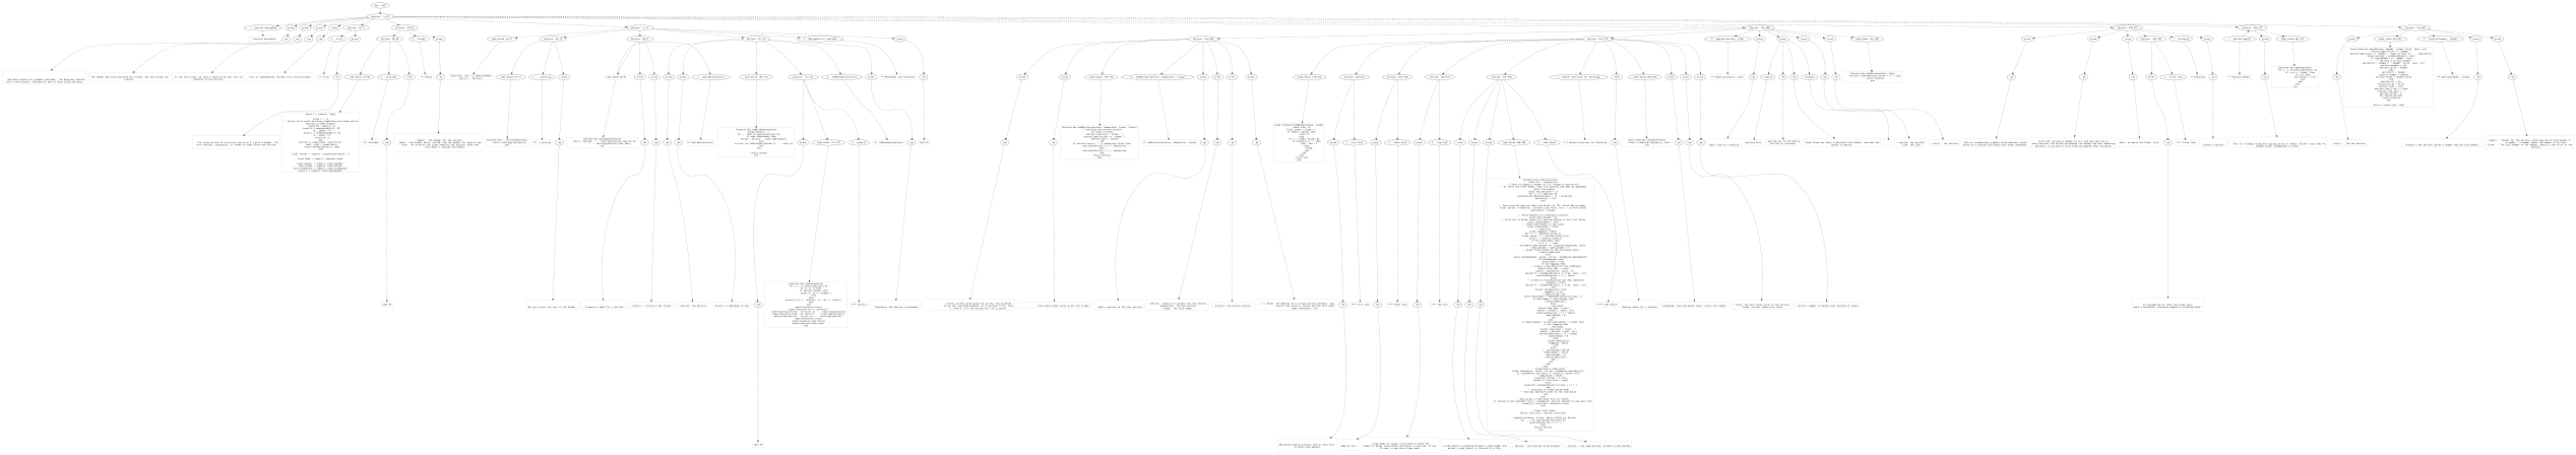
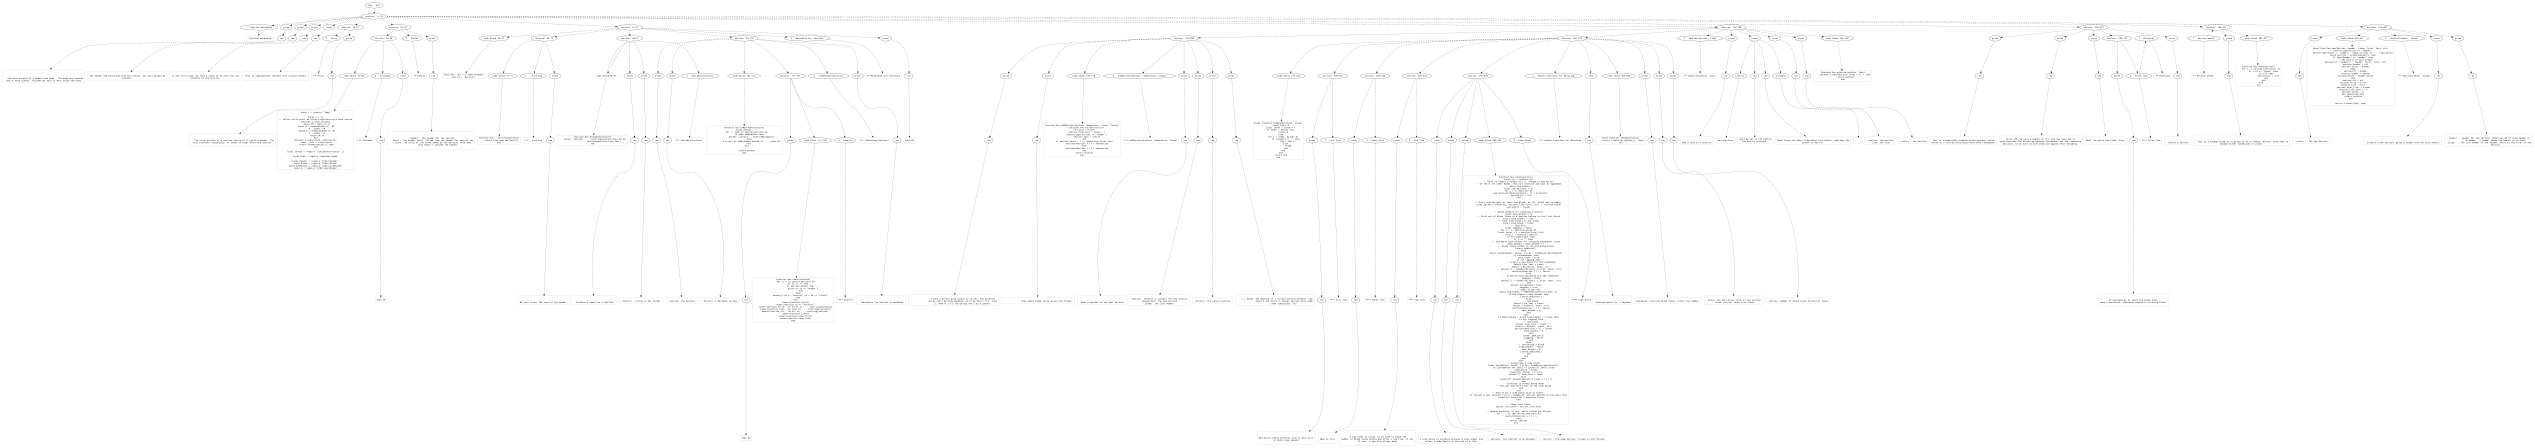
  digraph {
    fontname="Roboto Mono"
    node [fontname="Roboto Mono"]
    edge [fontname="Roboto Mono" style=dashed]
    n1 [label="section: 1-413"]
    n2 [label=raw]
    n3 [label="1 : Section metatable"]
    n4 [label=prose]
    n5 [label=prose]
    n6 [label=prose]
    n7 [label=prose]
    n8 [label="section: 16-21"]
    n9 [label="section: 22-29"]
    n10 [label="section: 61-93"]
    n11 [label="section: 142-200"]
    n12 [label="section: 238-251"]
    n13 [label="section: 396-413"]
    n14 [label="section: 414-452"]
    n15 [label=raw]
    n16 [label=raw]
    n17 [label=raw]
    n18 [label=raw]
    n19 [label="2 : Array"]
    n20 [label=prose]
    n21 [label=raw]
    n22 [label="2 : Fields"]
    n23 [label=prose]
    n24 [label="section: 30-60"]
    n25 [label=raw]
    n26 [label="3 : Includes"]
    n27 [label=prose]
    n28 [label="code block 32-58"]
    n29 [label=raw]
    n30 [label="2 : Metatable for sections"]
    n31 [label=prose]
    n32 [label="code block 63-67"]
    n33 [label="section: 69-79"]
    n34 [label="section: 80-93"]
    n35 [label="section: 94-116"]
    n36 [label=raw]
    n37 [label="3 : __tostring"]
    n38 [label=prose]
    n39 [label="code block 73-77"]
    n40 [label="3 : dotLabel(section)"]
    n41 [label=prose]
    n42 [label=prose]
    n43 [color=Gray label="code block 86-91"]
    n44 [label=raw]
    n45 [label=raw]
    n46 [label="3 : toMarkdown(section)"]
    n47 [label=prose]
    n48 [label=prose]
    n49 [label=prose]
    n50 [label="code block 102-115"]
    n51 [label="section: 117-141"]
    n52 [label=raw]
    n53 [label=raw]
    n54 [label=raw]
    n55 [label="4 : asserts"]
    n56 [label=prose]
    n57 [label="code block 119-139"]
    n58 [label=raw]
    n59 [label="2 : addLine(section, line)"]
    n60 [label=prose]
    n61 [label=prose]
    n62 [label=prose]
    n63 [label=prose]
    n64 [label="code block 155-160"]
    n65 [label="section: 163-200"]
    n66 [label="section: 201-275"]
    n67 [label=raw]
    n68 [label=raw]
    n69 [label=prespace]
    n70 [label=literal]
    n71 [label=raw]
    n72 [label=raw]
    n73 [label=raw]
    n74 [label="3 : addSection(section, newsection, linum)"]
    n75 [label=prose]
    n76 [label=prose]
    n77 [label=prose]
    n78 [label=prose]
    n79 [label=prose]
    n80 [label=prose]
    n81 [label="code block 183-198"]
    n82 [label=raw]
    n83 [label=raw]
    n84 [label=raw]
    n85 [label=raw]
    n86 [label=raw]
    n87 [label=raw]
    n88 [label="3 : Helper Functions for Blocking"]
    n89 [label=prose]
    n90 [label="code block 205-209"]
    n91 [label=prose]
    n92 [label=prose]
    n93 [label=prose]
    n94 [label="code block 219-236"]
    n95 [label="section: 258-263"]
    n96 [label="section: 264-268"]
    n97 [label="section: 269-275"]
    n98 [label="section: 276-395"]
    n99 [label=raw]
    n100 [label=raw]
    n101 [label=raw]
    n102 [label=raw]
    n103 [label="4 : List line"]
    n104 [label=prose]
    n105 [label=raw]
    n106 [label="4 : Table line"]
    n107 [label=prose]
    n108 [label=raw]
    n109 [label="4 : Tag line"]
    n110 [label=prose]
    n111 [label=raw]
    n112 [label="4 : Code block"]
    n113 [label=prose]
    n114 [label=prose]
    n115 [label=prose]
    n116 [label="code block 285-394"]
    n117 [label=raw]
    n118 [label=raw]
    n119 [label="2 : Blocking"]
    n120 [label=prose]
    n121 [label=prose]
    n122 [label=prose]
    n123 [label=prose]
    n124 [label="section: 252-257"]
    n125 [label=raw]
    n126 [label=raw]
    n127 [label=raw]
    n128 [label=raw]
    n129 [label=raw]
    n130 [label="4 : Prose line"]
    n131 [label=prose]
    n132 [label=raw]
    n133 [label="2 : Section:weed()"]
    n134 [label=prose]
    n135 [label="code block 401-411"]
    n136 [label=raw]
    n137 [label="2 : Section(header, linum)"]
    n138 [label=prose]
    n139 [label=prose]
    n140 [label=prose]
    n141 [label="code block 425-451"]
    n142 [label=raw]
    n143 [label=raw]
    n144 [label=raw]
    n145 [color=Gray label=" * Section metatable" shape=rectangle]
    n146 [color=Gray label="\n\n\n   Sections consist of a header and body.  The body may contain\n one or more blocks, followed by zero or more child sections.\n" shape=rectangle]
    n147 [color=Gray label="\n The header and block may both be virtual, but will always be\n present.\n" shape=rectangle]
    n148 [color=Gray label="\n In the first pass, we fill a lines array with the raw\n contents of the section.\n" shape=rectangle]
    n149 [color=Gray label="\n This is subsequently refined into various blocks.\n\n" shape=rectangle]
    n150 [color=Gray label=" ** Array" shape=rectangle]
    n151 [color=Gray label="\n\n   The array portion of a section starts at [1] with a header. The\n rest consists, optionally, of nodes of types Block and Section.\n\n" shape=rectangle]
    n152 [color=Gray label=" ** Fields" shape=rectangle]
    n153 [color=Gray label="\n\n - header : The header for the section.\n - level : The header level, lifted from the header for ease of use\n - lines : An array of the lines owned by the section. Note that\n           this doesn't include the header.\n\n" shape=rectangle]
    n154 [color=Gray label="*** Includes" shape=rectangle]
    n155 [color=Gray label="local L = require \"lpeg\"\n\nlocal u = {}\n-- inline utils until we bring singletons/core back online\nfunction u.inherit(meta)\n  local MT = meta or {}\n  local M = setmetatable({}, MT)\n  M.__index = M\n  local m = setmetatable({}, M)\n  m.__index = m\n  return M, m\nend\nfunction u.export(mod, constructor)\n  mod.__call = constructor\n  return setmetatable({}, mod)\nend\n\nlocal status = require \"singletons/status\" ()\n\nlocal Node = require \"espalier/node\"\n\nlocal Header = require \"Orbit/header\"\nlocal Block = require \"Orbit/block\"\nlocal Codeblock = require \"Orbit/codeblock\"\nlocal m = require \"Orbit/morphemes\"" shape=rectangle]
    leaf_39 [color=Gray shape=rectangle]
    n157 [color=Gray label="** Metatable just sections" shape=rectangle]
    n158 [color=Gray label="local Sec, sec = u.inherit(Node)\nSec.id = \"section\"" shape=rectangle]
    leaf_49 [color=Gray shape=rectangle]
    n160 [color=Gray label="*** __tostring" shape=rectangle]
    n161 [color=Gray label="function Sec.__tostring(section)\n    return tostring(section[1])\nend" shape=rectangle]
    n162 [color=Gray label="\n\nWe just return the repr of the header.\n" shape=rectangle]
    n163 [color=Gray label="*** dotLabel(section)" shape=rectangle]
    n164 [color=Gray label="function Sec.dotLabel(section)\n    return \"section: \" .. tostring(section.line_first)\n        .. \"-\" .. tostring(section.line_last)\nend" shape=rectangle]
    n165 [color=Gray label="\n\n  Produces a label for a dotfile.\n" shape=rectangle]
    n166 [color=Gray label="\n- #return : string in dot format.\n" shape=rectangle]
    n167 [color=Gray label="*** toMarkdown(section)" shape=rectangle]
    n168 [color=Gray label="function Sec.toMarkdown(section)\n    local phrase = \"\"\n    for _, node in ipairs(section) do\n        if node.toMarkdown then\n            phrase = phrase .. node:toMarkdown()\n        else\n            s:error(\"no toMarkdown method in \" .. node.id)\n        end\n    end\n\n    return phrase\nend" shape=rectangle]
    n169 [color=Gray label="\n\n  Translates the Section to markdown.\n" shape=rectangle]
    n170 [color=Gray label="\n- section: the Section.\n" shape=rectangle]
    n171 [color=Gray label="\n- #return: A Markdown string.\n" shape=rectangle]
    n172 [color=Gray label="**** asserts" shape=rectangle]
    n173 [color=Gray label="function Sec.check(section)\n    for i, v in ipairs(section) do\n        if (i == 1) then\n            if section.header then\n                assert(v.id == \"header\")\n            end\n        else\n            assert(v.id == \"section\" or v.id == \"block\")\n        end\n    end\n    assert(section.level)\n    assert(section.id == \"section\")\n    assert(section.first, \"no first in \" .. tostring(section))\n    assert(section.last, \"no last in \" .. tostring(section))\n    assert(section.str, \"no str in \" .. tostring(section))\n    assert(section.lines)\n    assert(section.line_first)\n    assert(section.line_last)\nend" shape=rectangle]
    leaf_87 [color=Gray shape=rectangle]
    n175 [color=Gray label="** addLine(section, line)" shape=rectangle]
    n176 [color=Gray label="function Sec.addLine(section, line)\n    section.lines[#section.lines + 1] = line\n    return section\nend" shape=rectangle]
    n177 [color=Gray label="\n\nAdd a line to a section.\n" shape=rectangle]
    n178 [color=Gray label="\nThese lines are later translated into blocks, and when the\nparser is mature," shape=rectangle]
    n179 [color=Gray label=" " shape=rectangle]
    n180 [color=Gray label="section.line" shape=rectangle]
    n181 [color=Gray label=" will be set to nil before\nthe Doc is returned.\n" shape=rectangle]
    n182 [color=Gray label="\n- section: the section\n- line: the line\n" shape=rectangle]
    n183 [color=Gray label="\n- return : the section\n" shape=rectangle]
    n184 [color=Gray label="*** addSection(section, newsection, linum)" shape=rectangle]
    n185 [color=Gray label="function Sec.addSection(section, newsection, linum, finish)\n    -- Conclude the current section\n    if linum > 0 then\n        section.line_last = linum - 1\n        assert(type(finish) == \"number\")\n        section.last = finish\n    end\n    if section.level + 1 == newsection.level then\n        section[#section + 1] = newsection\n    else\n        section[#section + 1] = newsection\n    end\n    return section\nend" shape=rectangle]
    n186 [color=Gray label="\n\n  Adds a section to the host section\n" shape=rectangle]
    n187 [color=Gray label="\n- section:  Section to contain the new section.\n- newsection:  The new section.\n- linum:  The line number.\n" shape=rectangle]
    n188 [color=Gray label="\n- #return: the parent section.\n" shape=rectangle]
    n189 [color=Gray label="\n  - [ ] #todo  The absence of a virtual section between, say,\n               level 2 and level 4, causes section loss under\n               some conditions. Fix.\n" shape=rectangle]
    n190 [color=Gray label="\n               I have a pretty good notion as to why: the parentOf\n               array isn't getting updated, so if we have 1:2:3, then\n               2, then 4, it's retrieving the 3 as a parent.\n" shape=rectangle]
    n191 [color=Gray label="\n               That would inded screw up all the things.\n" shape=rectangle]
    n192 [color=Gray label="*** Helper Functions for Blocking" shape=rectangle]
    n193 [color=Gray label="local function isTagline(line)\n    return L.match(m.tagline_p, line)\nend" shape=rectangle]
    n194 [color=Gray label="local function fwdBlanks(lines, linum)\n    local fwd = 0\n    local index = linum + 1\n    if index > #lines then\n        return 0\n    else\n        for i = index, #lines do\n            if lines[i] == \"\" then\n                fwd = fwd + 1\n            else\n                break\n            end\n        end\n    end\n    return fwd\nend" shape=rectangle]
    n195 [color=Gray label="\n\nBoolean match for a tagline\n" shape=rectangle]
    n196 [color=Gray label="\nLookahead, counting blank lines, return the number.\n" shape=rectangle]
    n197 [color=Gray label="\n- lines: the full lines array of the section\n- linum: current index into lines\n" shape=rectangle]
    n198 [color=Gray label="\n- returns: number of blank lines forward of index\n" shape=rectangle]
    n199 [color=Gray label="**** List line" shape=rectangle]
    n200 [color=Gray label="\n\nNew block unless previous line is also list,\nin which case append.\n\n" shape=rectangle]
    n201 [color=Gray label="**** Table line" shape=rectangle]
    n202 [color=Gray label="\n\nSame as list.\n\n" shape=rectangle]
    n203 [color=Gray label="**** Tag line" shape=rectangle]
    n204 [color=Gray label="\n\nA tag needs to cling, so we need to check the\nnumber of blank lines before and after a tag line, if any.\nIf even, a tag line clings down.\n\n" shape=rectangle]
    n205 [color=Gray label="**** Code block" shape=rectangle]
    n206 [color=Gray label="function Sec.block(section)\n    local str = section.str\n    -- There is always a header at [1], though it may be nil\n    -- If there are other Nodes, they are sections and must be appended\n    -- after the blocks.\n    local sub_sections = {}\n    for i = 2, #section do\n        sub_sections[#sub_sections + 1] = section[i]\n        section[i] = nil\n    end\n\n    -- Every section gets at least one block, at [2], which may be empty.\n    local latest = Block(nil, section.line_first, str) -- current block\n    section[2] = latest\n\n    -- State machine for blocking a section\n    local back_blanks = 0\n    -- first set of blank lines in a section belong to the first block\n    local lead_blanks = true\n    -- Track code blocks in own logic\n    local code_block = false\n    -- Tags also\n    local tagging = false\n    for i = 1, #section.lines do\n        local inset = i + section.line_first\n        local l = section.lines[i]\n        if not code_block then\n            if l == \"\" then\n                -- increment back blanks for clinging subsequent lines\n                back_blanks = back_blanks + 1\n                -- blank lines attach to the preceding block\n                latest:addLine(l)\n            else\n                local isCodeHeader, level, l_trim = Codeblock.matchHead(l)\n                if isCodeHeader then\n                    code_block = true\n                    if not tagging then\n                        -- create a new block for the codeblock\n                        latest.line_last = inset - 1\n                        latest = Block(nil, inset, str)\n                        latest[1] = Codeblock(level, l_trim, inset, str)\n                        section[#section + 1] = latest\n                    else\n                        -- preserve existing block and add codeblock\n                        tagging = false\n                        latest[1] = Codeblock(level, l_trim, inset, str)\n                    end\n                elseif isTagline(l) then\n                    tagging = true\n                    -- apply cling rule\n                    local fwd_blanks = fwdBlanks(section.lines, i)\n                    if fwd_blanks > back_blanks then\n                        latest:addLine(l)\n                    else\n                        -- new block\n                        latest.line_last = inset - 1\n                        latest = Block(l, inset, str)\n                        section[#section + 1] = latest\n                        back_blanks = 0\n                    end\n                else\n                    if back_blanks > 0 and lead_blanks == false then\n                        if not tagging then\n                        -- new block\n                            latest.line_last = inset - 1\n                            latest = Block(l, inset, str)\n                            section[#section + 1] = latest\n                            back_blanks = 0\n                        else\n                            latest:addLine(l)\n                            tagging = false\n                        end\n                    else\n                        -- continuing a block\n                        lead_blanks = false\n                        back_blanks = 0\n                        latest:addLine(l)\n                    end\n                end\n            end\n        else\n            -- Collecting a code block\n            local isCodeFoot, level, l_trim = Codeblock.matchFoot(l)\n            if (isCodeFoot and level == latest[1].level) then\n                code_block = false\n                latest[1].footer = l_trim\n                latest[1].line_last = inset\n            else\n                latest[1].lines[#latest[1].lines + 1] = l\n            end\n            -- Continue in normal parse mode\n            -- This may add more lines to the code block\n        end\n    end\n    -- Auto-close a code block with no footer.\n    if latest[1] and latest[1].id == \"codeblock\" and not latest[1].line_last then\n        latest[1].line_last = #section.lines\n    end\n\n    -- Close last block\n    latest.line_last = section.line_last\n\n    -- Append sections, if any, which follow our blocks\n    for _, v in ipairs(sub_sections) do\n        section[#section + 1] = v\n    end\n    return section\nend" shape=rectangle]
    n207 [color=Gray label="\n\nA code block is anything between a code header and\neither a code footer or the end of a file.\n" shape=rectangle]
    n208 [color=Gray label="\n- section : the Section to be blocked\n" shape=rectangle]
    n209 [color=Gray label="\n- returns : the same Section, filled in with blocks\n" shape=rectangle]
    n210 [color=Gray label="** Blocking" shape=rectangle]
    n211 [color=Gray label="\n\n  Blocks a Section.\n" shape=rectangle]
    n212 [color=Gray label="\nThis is a moderately complex state machine, which\nworks on a line-by-line basis with some lookahead.\n" shape=rectangle]
    n213 [color=Gray label="\nFirst off, we have a Header at [1], and may have one or\nmore Sections The blocks go between the Header and the remaining\nSections, so we have to lift them and append after blocking.\n" shape=rectangle]
    n214 [color=Gray label="\nNext, we parse the lines, thus:\n\n" shape=rectangle]
    n215 [color=Gray label="**** Prose line" shape=rectangle]
    n216 [color=Gray label="\n\nIf preceded by at least one blank line,\nmake a new block, otherwise append to existing block.\n\n" shape=rectangle]
    n217 [color=Gray label="** Section:weed()" shape=rectangle]
    n218 [color=Gray label="function Sec.weed(section)\n    for i, v in ipairs(section) do\n        if v.id == \"block\" then\n            if v[1] then\n                section[i] = v[1]\n            end\n        end\n    end\nend" shape=rectangle]
    n219 [color=Gray label="\n\n  This is a kludgy thing we're going to do to remove 'blocks' once they've\nbecome either codeblocks or prose.\n" shape=rectangle]
    n220 [color=Gray label="** Section(header, linum)" shape=rectangle]
    n221 [color=Gray label="local function new(Section, header, linum, first, last, str)\n    assert(type(first) == \"number\")\n    assert(type(last) == \"number\", \"type of last is \" .. type(last))\n    local section = setmetatable({}, Sec)\n    if type(header) == \"number\" then\n        -- We have a virtual header\n        section[1] = Header(\"\", header, first, last, str)\n        section.header = nil\n        section.level = header\n    else\n        section[1] = header\n        section.header = header\n        section.level = header.level\n    end\n    section.str = str\n    section.first = first\n    section.last = last\n    section.line_first = linum\n    section.line_last = -1\n    section.lines = {}\n    Sec.check(section)\n    return section\nend\n\nreturn u.export(sec, new)" shape=rectangle]
    n222 [color=Gray label="\n\n  Creates a new section, given a header and the line number.\n" shape=rectangle]
    n223 [color=Gray label="\n- header :  Header for the section, which may be of type Header or\n            a number.  A number means the header is virtual.\n- linum  :  The line number of the header, which is the first of the\n            Section.\n" shape=rectangle]
    n224 [color=Gray label="\n- return :  The new Section.\n" shape=rectangle]
    n225 [label="doc - 452"]
    subgraph sub_1 {
      rank=same
      n1
    }
    subgraph sub_2 {
      rank=same
      n2
    }
    subgraph sub_3 {
      rank=same
      n3
      n4
      n5
      n6
      n7
      n8
      n9
      n10
      n11
      n12
      n13
      n14
    }
    subgraph sub_4 {
      rank=same
      n15
    }
    subgraph sub_5 {
      rank=same
      n16
    }
    subgraph sub_6 {
      rank=same
      n17
    }
    subgraph sub_7 {
      rank=same
      n18
    }
    subgraph sub_8 {
      rank=same
      n19
      n20
    }
    subgraph sub_9 {
      rank=same
      n21
    }
    subgraph sub_10 {
      rank=same
      n22
      n23
      n24
    }
    subgraph sub_11 {
      rank=same
      n25
    }
    subgraph sub_12 {
      rank=same
      n26
      n27
      n28
    }
    subgraph sub_13 {
      rank=same
      n29
    }
    subgraph sub_14 {
      rank=same
      n30
      n31
      n32
      n33
      n34
      n35
    }
    subgraph sub_15 {
      rank=same
      n36
    }
    subgraph sub_16 {
      rank=same
      n37
      n38
      n39
    }
    subgraph sub_17 {
      rank=same
      n40
      n41
      n42
      n43
    }
    subgraph sub_18 {
      rank=same
      n44
    }
    subgraph sub_19 {
      rank=same
      n45
    }
    subgraph sub_20 {
      rank=same
      n46
      n47
      n48
      n49
      n50
      n51
    }
    subgraph sub_21 {
      rank=same
      n52
    }
    subgraph sub_22 {
      rank=same
      n53
    }
    subgraph sub_23 {
      rank=same
      n54
    }
    subgraph sub_24 {
      rank=same
      n55
      n56
      n57
    }
    subgraph sub_25 {
      rank=same
      n58
    }
    subgraph sub_26 {
      rank=same
      n59
      n60
      n61
      n62
      n63
      n64
      n65
      n66
    }
    subgraph sub_27 {
      rank=same
      n67
    }
    subgraph sub_28 {
      rank=same
      n68
      n69
      n70
      n71
    }
    subgraph sub_29 {
      rank=same
      n72
    }
    subgraph sub_30 {
      rank=same
      n73
    }
    subgraph sub_31 {
      rank=same
      n74
      n75
      n76
      n77
      n78
      n79
      n80
      n81
    }
    subgraph sub_32 {
      rank=same
      n82
    }
    subgraph sub_33 {
      rank=same
      n83
    }
    subgraph sub_34 {
      rank=same
      n84
    }
    subgraph sub_35 {
      rank=same
      n85
    }
    subgraph sub_36 {
      rank=same
      n86
    }
    subgraph sub_37 {
      rank=same
      n87
    }
    subgraph sub_38 {
      rank=same
      n88
      n89
      n90
      n91
      n92
      n93
      n94
      n95
      n96
      n97
      n98
    }
    subgraph sub_39 {
      rank=same
      n99
    }
    subgraph sub_40 {
      rank=same
      n100
    }
    subgraph sub_41 {
      rank=same
      n101
    }
    subgraph sub_42 {
      rank=same
      n102
    }
    subgraph sub_43 {
      rank=same
      n103
      n104
    }
    subgraph sub_44 {
      rank=same
      n105
    }
    subgraph sub_45 {
      rank=same
      n106
      n107
    }
    subgraph sub_46 {
      rank=same
      n108
    }
    subgraph sub_47 {
      rank=same
      n109
      n110
    }
    subgraph sub_48 {
      rank=same
      n111
    }
    subgraph sub_49 {
      rank=same
      n112
      n113
      n114
      n115
      n116
    }
    subgraph sub_50 {
      rank=same
      n117
    }
    subgraph sub_51 {
      rank=same
      n118
    }
    subgraph sub_52 {
      rank=same
      n119
      n120
      n121
      n122
      n123
      n124
    }
    subgraph sub_53 {
      rank=same
      n125
    }
    subgraph sub_54 {
      rank=same
      n126
    }
    subgraph sub_55 {
      rank=same
      n127
    }
    subgraph sub_56 {
      rank=same
      n128
    }
    subgraph sub_57 {
      rank=same
      n129
    }
    subgraph sub_58 {
      rank=same
      n130
      n131
    }
    subgraph sub_59 {
      rank=same
      n132
    }
    subgraph sub_60 {
      rank=same
      n133
      n134
      n135
    }
    subgraph sub_61 {
      rank=same
      n136
    }
    subgraph sub_62 {
      rank=same
      n137
      n138
      n139
      n140
      n141
    }
    subgraph sub_63 {
      rank=same
      n142
    }
    subgraph sub_64 {
      rank=same
      n143
    }
    subgraph sub_65 {
      rank=same
      n144
    }
    n1 -> n3
    n1 -> n4
    n1 -> n5
    n1 -> n6
    n1 -> n7
    n1 -> n8
    n1 -> n9
    n1 -> n10
    n1 -> n11
    n1 -> n12
    n1 -> n13
    n1 -> n14
    n2 -> n162
    n3 -> n145
    n4 -> n15
    n5 -> n16
    n6 -> n17
    n7 -> n18
    n8 -> n19
    n8 -> n20
    n9 -> n22
    n9 -> n23
    n9 -> n24
    n10 -> n30
    n10 -> n31
    n10 -> n32
    n10 -> n33
    n10 -> n34
    n10 -> n35
    n11 -> n59
    n11 -> n60
    n11 -> n61
    n11 -> n62
    n11 -> n63
    n11 -> n64
    n11 -> n65
    n11 -> n66
-   n12 -> n119
+   n130 -> n119
    n12 -> n120
    n12 -> n121
    n12 -> n122
    n12 -> n123
    n12 -> n124
    n13 -> n134
    n13 -> n135
    n14 -> n137
    n14 -> n138
    n14 -> n139
    n14 -> n140
    n14 -> n141
    n15 -> n146
    n16 -> n147
    n17 -> n148
    n18 -> n149
    n19 -> n150
    n20 -> n21
    n21 -> n151
    n22 -> n152
    n23 -> n25
    n24 -> n26
    n24 -> n27
    n24 -> n28
    n25 -> n153
    n26 -> n154
    n27 -> n29
    n28 -> n155
    n29 -> leaf_39
    n30 -> n157
    n31 -> n36
    n32 -> n158
    n33 -> n37
    n33 -> n38
    n33 -> n39
    n34 -> n41
    n34 -> n42
    n34 -> n43
    n35 -> n46
    n35 -> n47
    n35 -> n48
    n35 -> n49
    n35 -> n50
    n35 -> n51
    n36 -> leaf_49
    n37 -> n160
    n38 -> n2
    n39 -> n161
    n40 -> n163
    n41 -> n44
    n42 -> n45
    n43 -> n40
    n43 -> n164
    n44 -> n165
    n45 -> n166
    n46 -> n167
    n47 -> n52
    n48 -> n53
    n49 -> n54
    n50 -> n168
    n51 -> n55
    n51 -> n56
    n51 -> n57
    n52 -> n169
    n53 -> n170
    n54 -> n171
    n55 -> n172
    n56 -> n58
    n57 -> n173
    n58 -> leaf_87
    n59 -> n175
    n60 -> n67
    n61 -> n68
    n61 -> n69
    n61 -> n70
    n61 -> n71
    n62 -> n72
    n63 -> n73
    n64 -> n176
    n65 -> n74
    n65 -> n75
    n65 -> n76
    n65 -> n77
    n65 -> n78
    n65 -> n79
    n65 -> n80
    n65 -> n81
    n66 -> n88
    n66 -> n89
    n66 -> n90
    n66 -> n91
    n66 -> n92
    n66 -> n93
    n66 -> n94
    n66 -> n95
    n66 -> n96
    n66 -> n97
    n66 -> n98
    n67 -> n177
    n68 -> n178
    n69 -> n179
    n70 -> n180
    n71 -> n181
    n72 -> n182
    n73 -> n183
    n74 -> n184
    n75 -> n82
    n76 -> n83
    n77 -> n84
    n78 -> n85
    n79 -> n86
    n80 -> n87
    n81 -> n185
    n82 -> n186
    n83 -> n187
    n84 -> n188
    n85 -> n189
    n86 -> n190
    n87 -> n191
    n88 -> n192
    n89 -> n99
    n90 -> n193
    n91 -> n100
    n92 -> n101
    n93 -> n102
    n94 -> n194
    n95 -> n103
    n95 -> n104
    n96 -> n106
    n96 -> n107
    n97 -> n109
    n97 -> n110
    n98 -> n112
    n98 -> n113
    n98 -> n114
    n98 -> n115
    n98 -> n116
    n99 -> n195
    n100 -> n196
    n101 -> n197
    n102 -> n198
    n103 -> n199
    n104 -> n105
    n105 -> n200
    n106 -> n201
    n107 -> n108
    n108 -> n202
    n109 -> n203
    n110 -> n111
    n111 -> n204
    n112 -> n205
    n113 -> n117
    n114 -> n118
    n115 -> n125
    n116 -> n206
    n117 -> n207
    n118 -> n208
    n119 -> n210
    n120 -> n126
    n121 -> n127
    n122 -> n128
    n123 -> n129
    n124 -> n130
    n124 -> n131
    n125 -> n209
    n126 -> n211
    n127 -> n212
    n128 -> n213
    n129 -> n214
    n130 -> n215
    n131 -> n132
    n132 -> n216
    n133 -> n13
    n133 -> n217
    n134 -> n136
    n135 -> n218
    n136 -> n219
    n137 -> n220
    n138 -> n142
    n139 -> n143
    n140 -> n144
    n141 -> n221
    n142 -> n222
    n143 -> n223
    n144 -> n224
    n225 -> n1
  }
